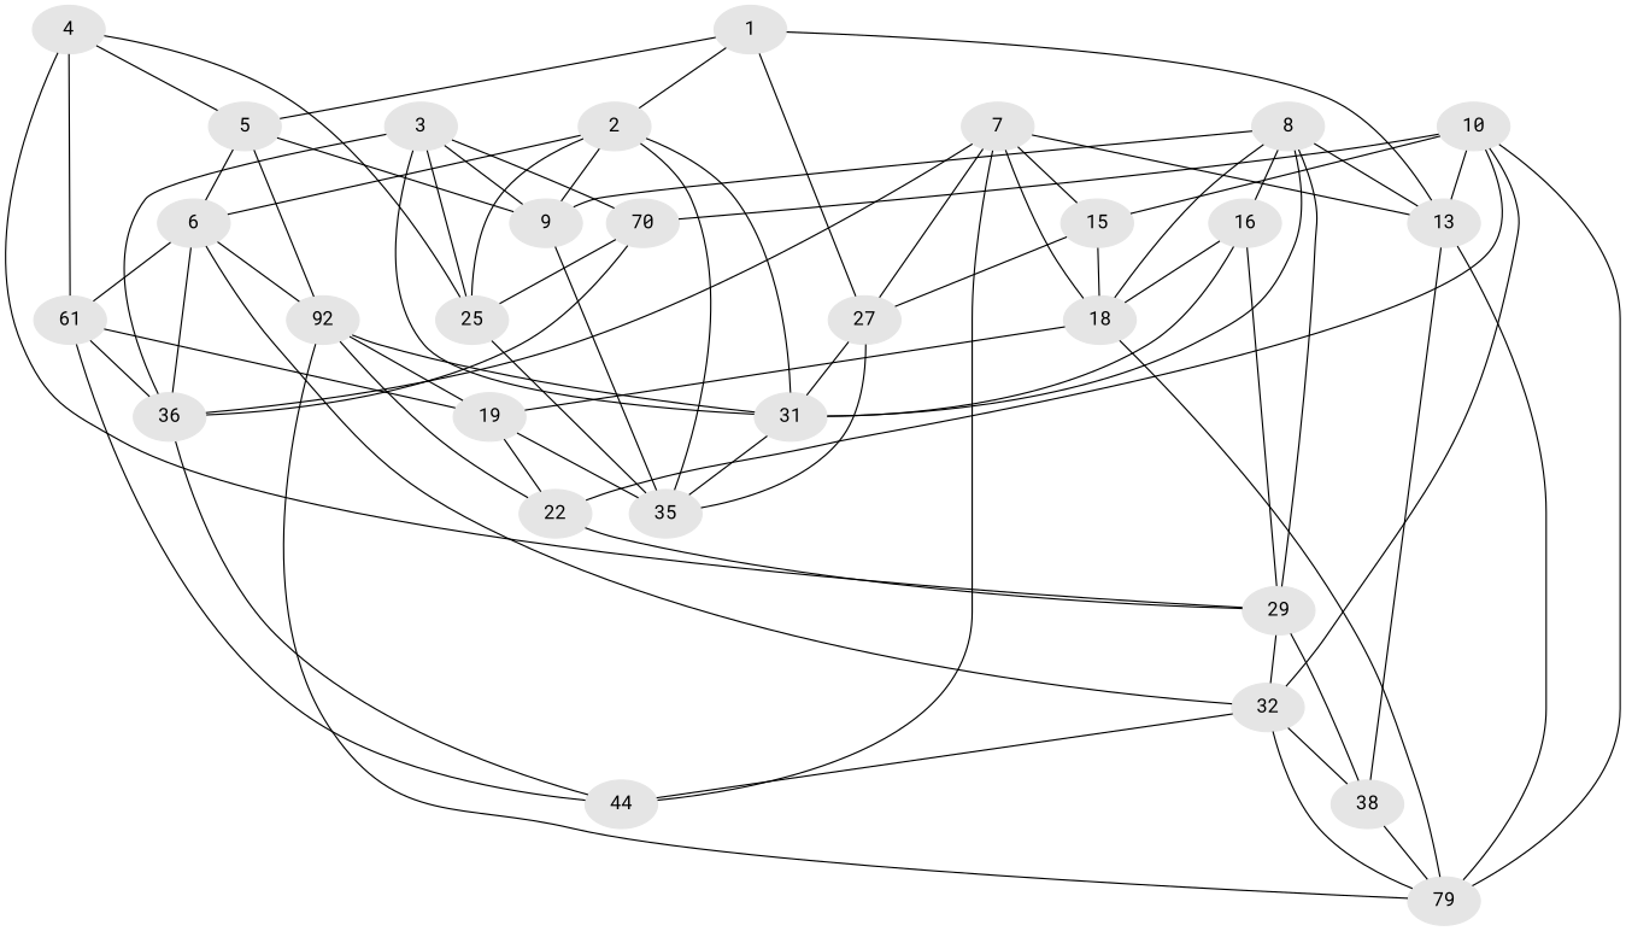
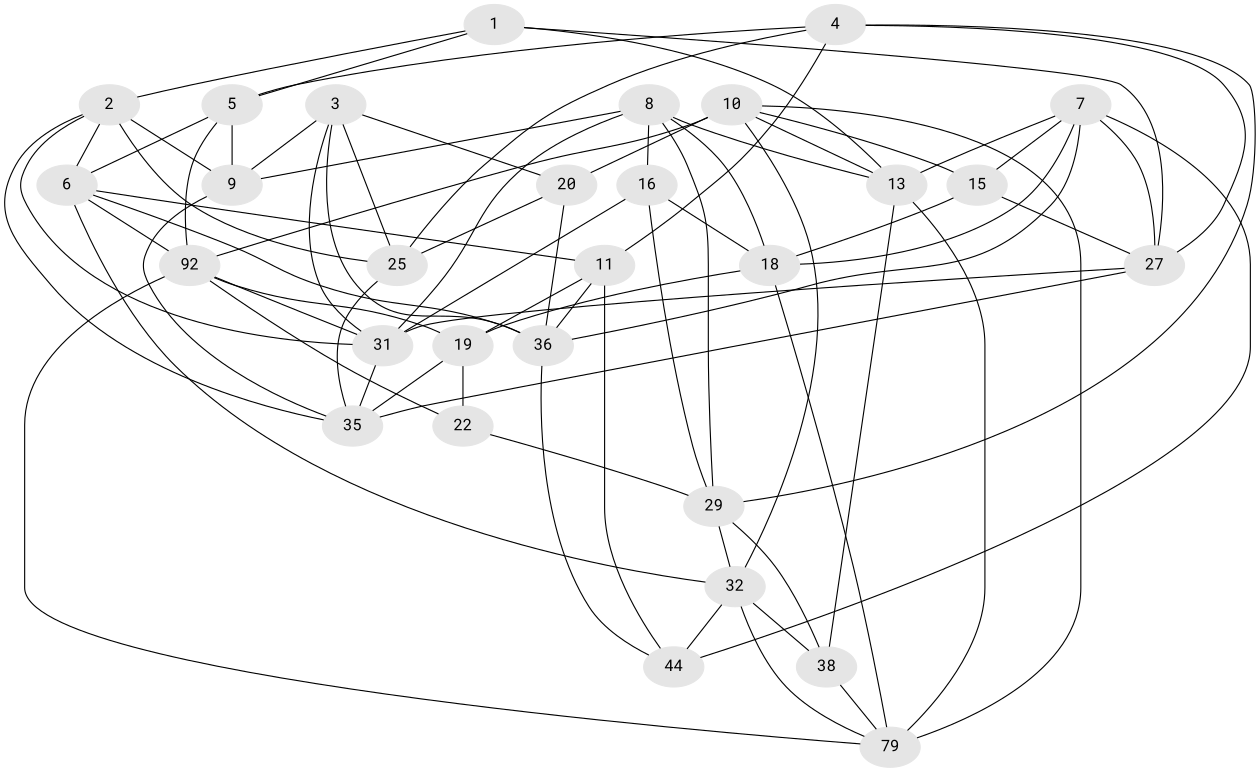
  graph {
    fontname="Roboto Mono"
    node [color=gray90 fontname="Roboto Mono" style=filled]
    edge [fontname="Roboto Mono"]
    2 [super="+17"]
    6 [super="+24"]
    9 [super="+37"]
    25 [super="+42"]
    31 [super="+51"]
    35 [super="+40"]
    1
    5 [super="+14"]
    13 [super="+41"]
    27 [super="+47"]
    n11 [label=92 super="+23"]
    n12 [label=79 super="+50"]
    38
-   11 [super="+33" label=61]
+   11 [super="+33"]
    36 [super="+48"]
    32 [super="+46"]
    3 [super="+49"]
-   20 [label=70]
+   20
    4 [super="+43"]
    29 [super="+30"]
    44
    19 [super="+28"]
    22
    7 [super="+45"]
    15
    18 [super="+26"]
    8 [super="+21"]
    16
    10 [super="+34"]
    2 -- 6
    2 -- 9
    2 -- 25
    2 -- 31
    2 -- 35
    6 -- n11
    6 -- 11
    6 -- 36
    6 -- 32
    9 -- 35
    25 -- 35
    31 -- 35
    1 -- 2
    1 -- 5
    1 -- 13
    1 -- 27
    5 -- 6
    5 -- 9
    5 -- n11
    13 -- n12
    13 -- 38
    27 -- 31
    27 -- 35
    n11 -- 31
    n11 -- n12
    n11 -- 19
    n11 -- 22
    38 -- n12
    11 -- 36
    11 -- 44
    11 -- 19
    36 -- 44
    32 -- n12
    32 -- 38
    32 -- 44
    3 -- 9 [weight=2]
    3 -- 25 [weight=2]
    3 -- 31
    3 -- 36
    3 -- 20
    20 -- 25
    20 -- 36
    4 -- 25
    4 -- 5
+   4 -- 27
    4 -- 11 [weight=2]
    4 -- 29
    29 -- 38
    29 -- 32
    19 -- 35
    19 -- 22
    22 -- 29
    7 -- 13
    7 -- 27
    7 -- 36
    7 -- 44
    7 -- 15
    7 -- 18
    15 -- 27
    15 -- 18
    18 -- n12
    18 -- 19
    8 -- 9
    8 -- 31
    8 -- 13
    8 -- 29
    8 -- 18
    8 -- 16
    16 -- 31
    16 -- 29
    16 -- 18
    10 -- 13
    10 -- n12
    10 -- 32
    10 -- 20
-   10 -- 22
+   10 -- n11
    10 -- 15
  }
